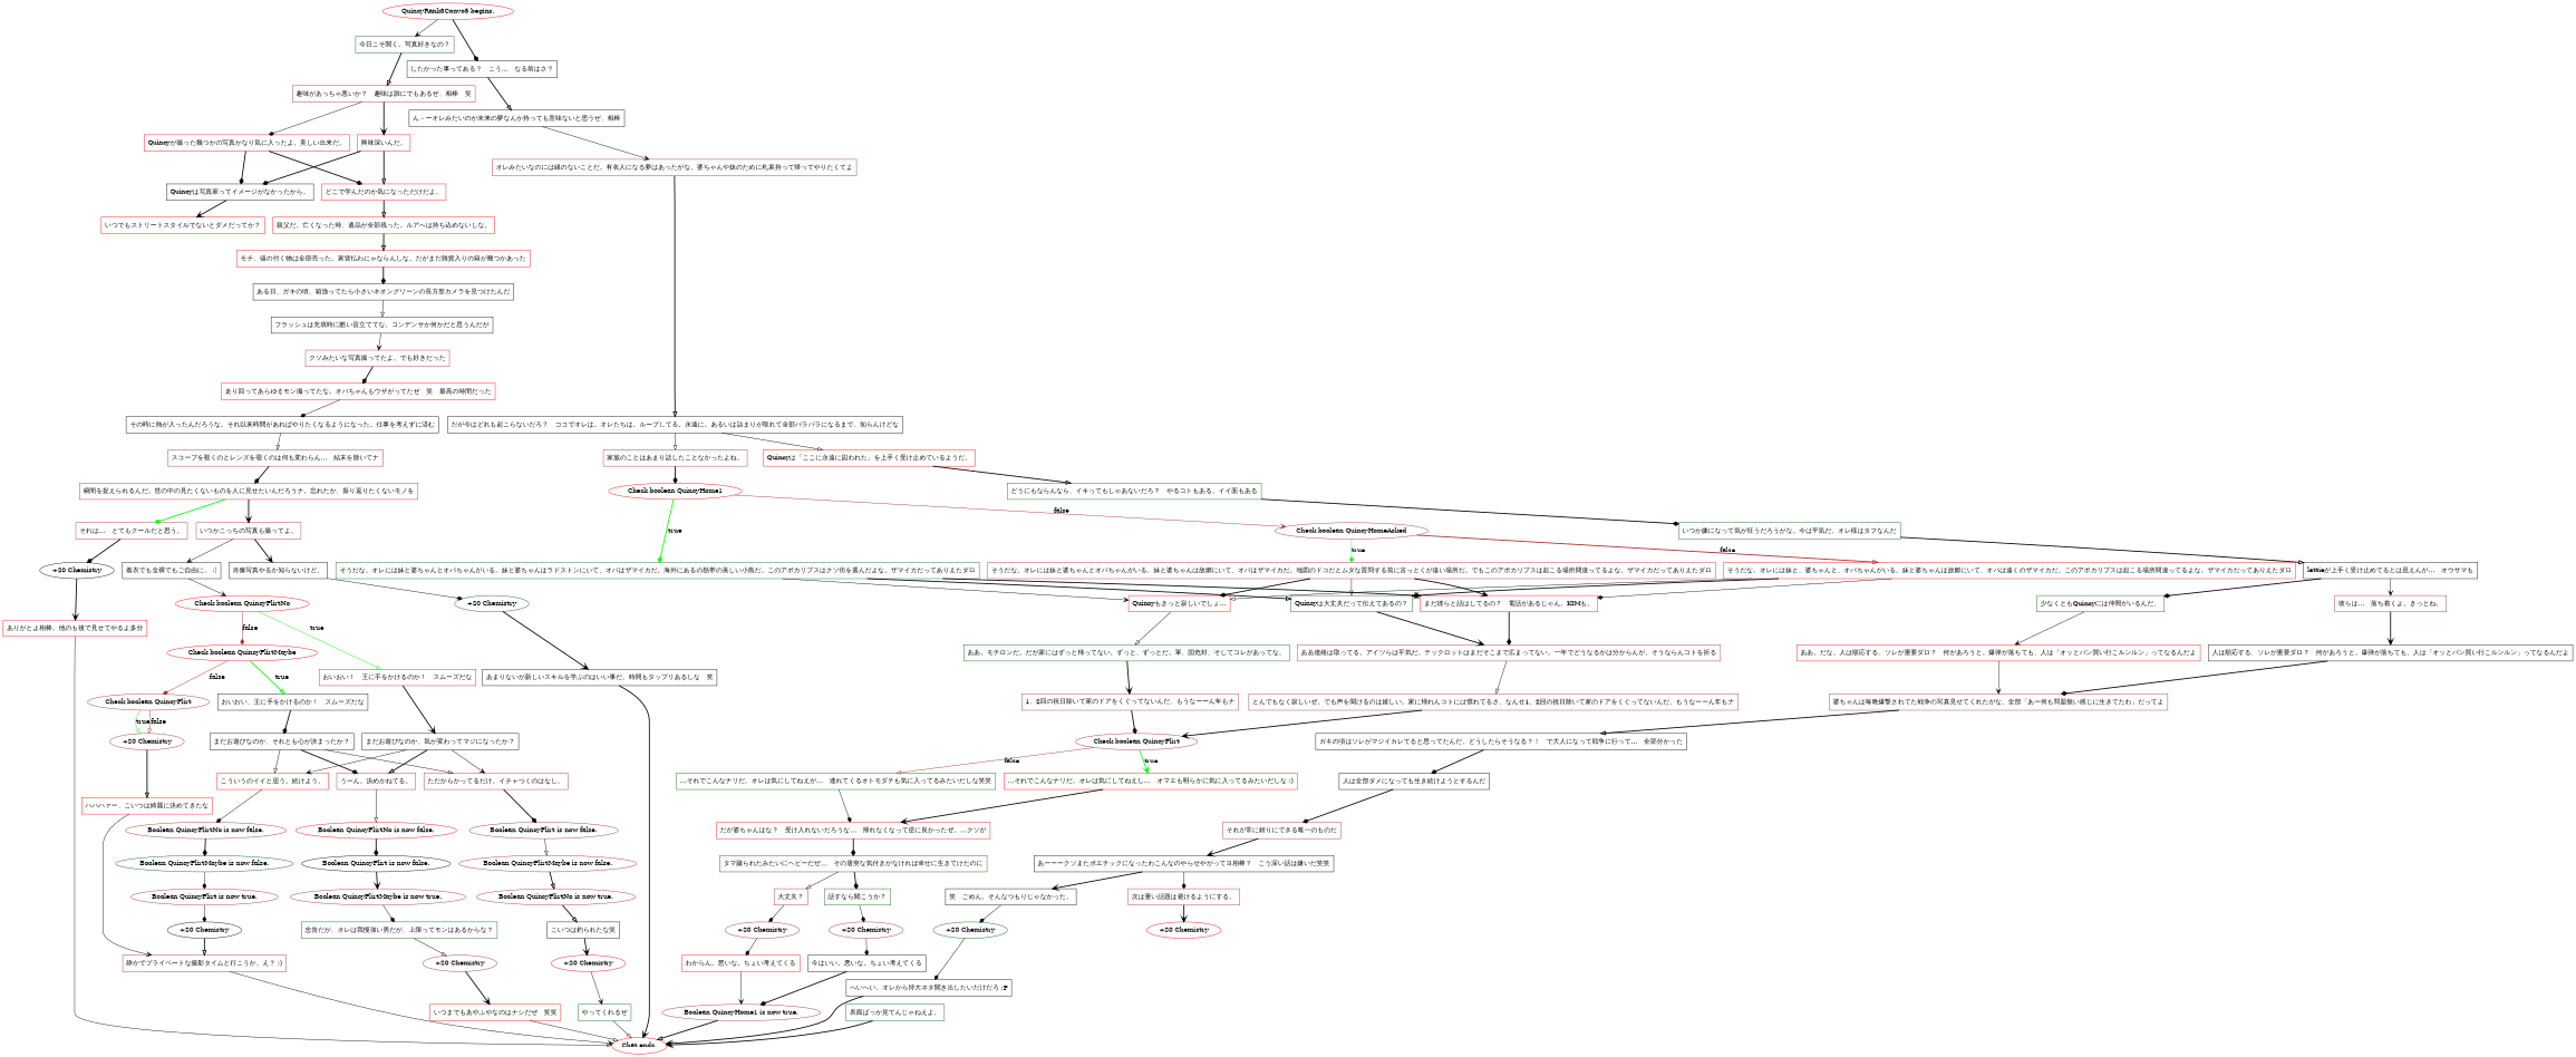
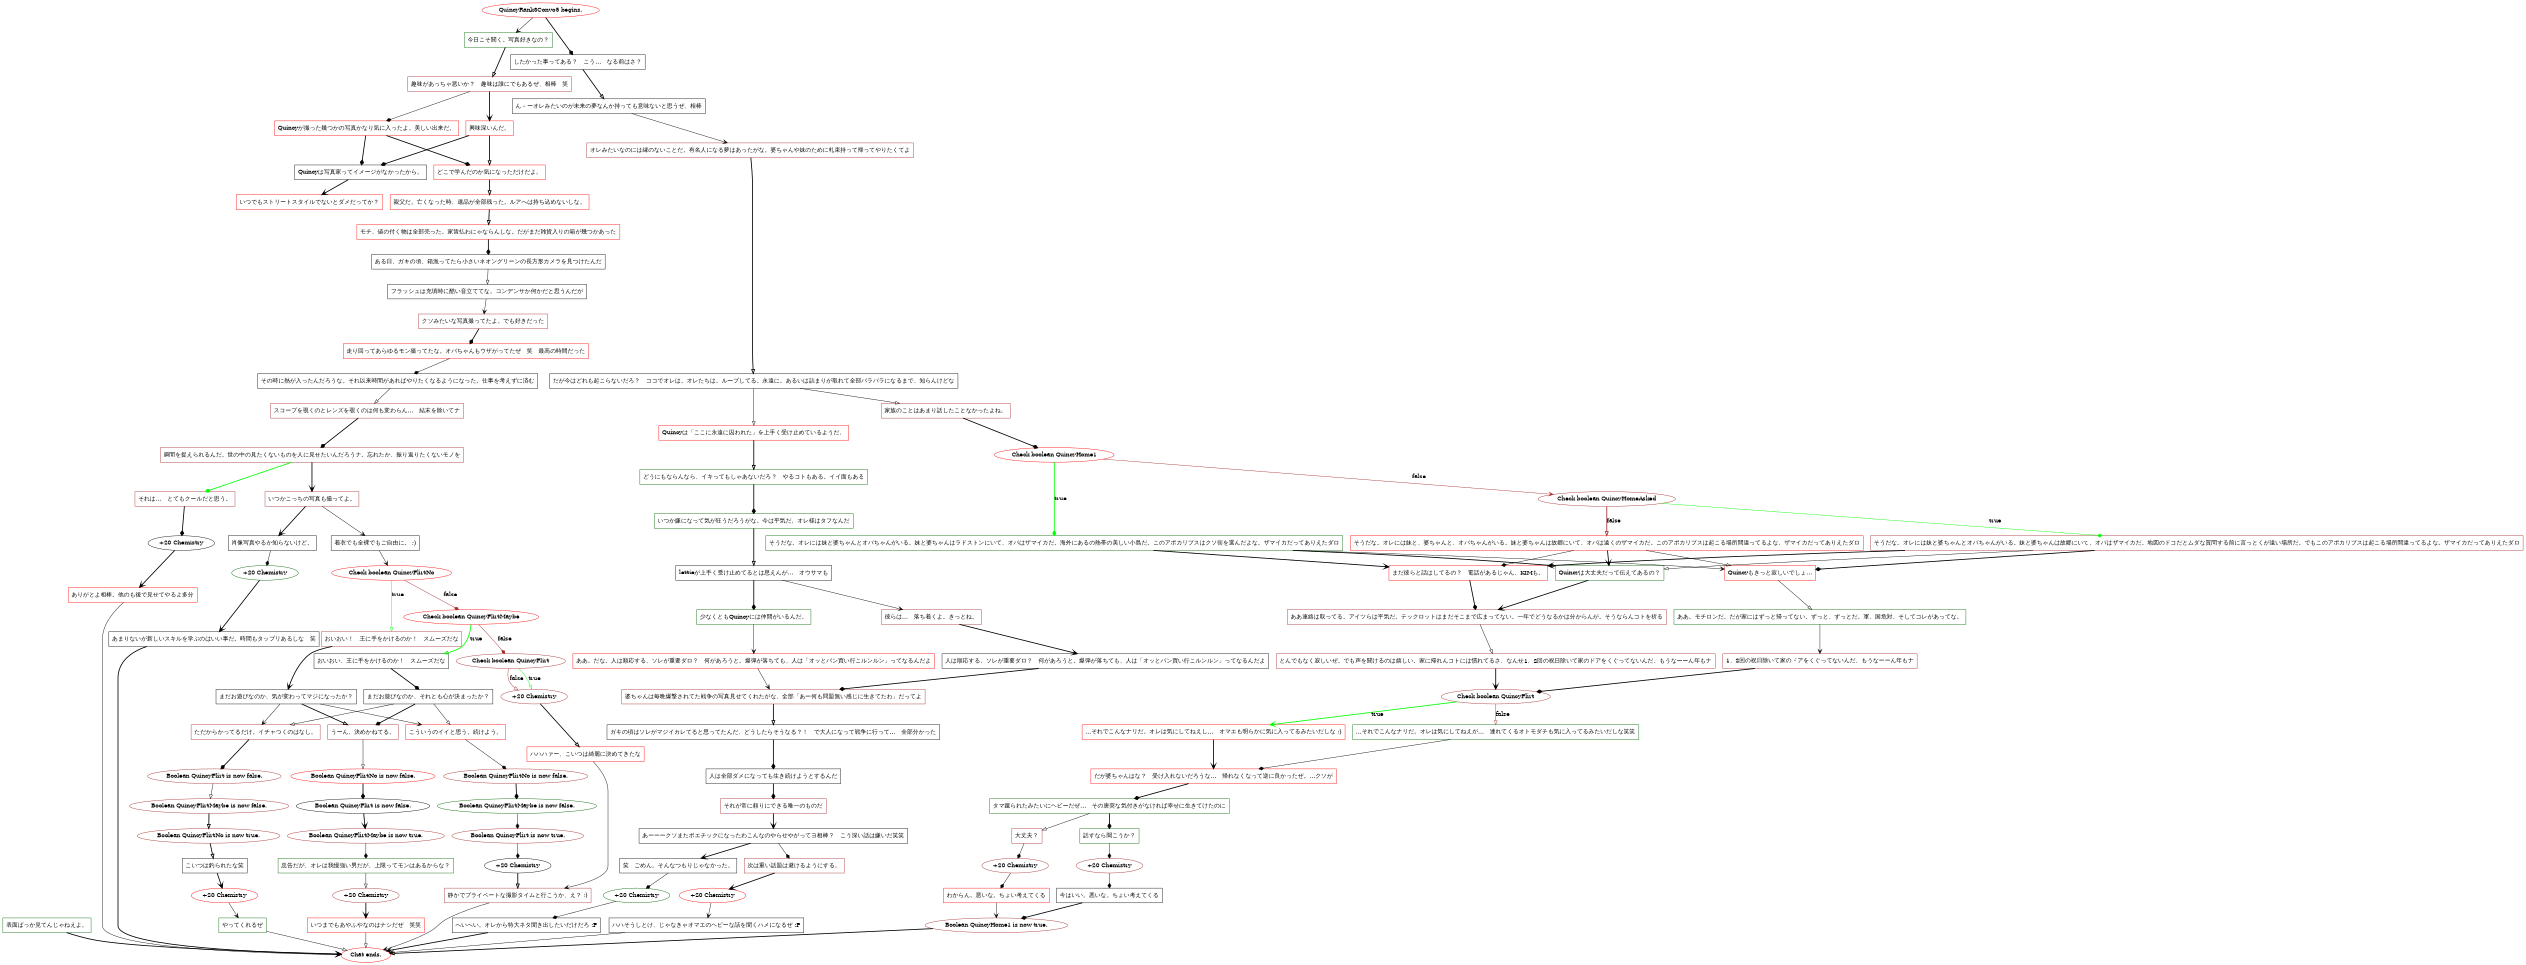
  digraph {
    node [color=brown shape=box]
    edge [arrowhead=diamond style=bold]
    "QuincyRank3Convo5 begins." [color=red shape=""]
    n2 [color=darkgreen label="今日こそ聞く。写真好きなの？"]
    n3 [color=black label="したかった事ってある？　こう…　なる前はさ？"]
    n4 [label="趣味があっちゃ悪いか？　趣味は誰にでもあるぜ、相棒　笑"]
    n5 [color=black label="ん－ーオレみたいのが未来の夢なんか持っても意味ないと思うぜ、相棒"]
    n6 [color=red label="Quincyが撮った幾つかの写真かなり気に入ったよ。美しい出来だ。"]
    n7 [color=red label="興味深いんだ。"]
    n8 [label="オレみたいなのには縁のないことだ。有名人になる夢はあったがな。婆ちゃんや妹のために札束持って帰ってやりたくてよ"]
    n9 [color=red label="どこで学んだのか気になっただけだよ。"]
    n10 [color=black label="Quincyは写真家ってイメージがなかったから。"]
    n11 [color=black label="だが今はどれも起こらないだろ？　ココでオレは。オレたちは。ループしてる。永遠に。あるいは詰まりが取れて全部バラバラになるまで、知らんけどな"]
    n12 [color=red label="親父だ。亡くなった時、遺品が全部残った。ルアへは持ち込めないしな。"]
    n13 [color=red label="いつでもストリートスタイルでないとダメだってか？"]
    n14 [color=red label="Quincyは「ここに永遠に囚われた」を上手く受け止めているようだ。"]
    n15 [label="家族のことはあまり話したことなかったよね。"]
    n16 [color=red label="モチ、値の付く物は全部売った。家賃払わにゃならんしな。だがまだ雑貨入りの箱が幾つかあった"]
    n17 [color=darkgreen label="どうにもならんなら、イキってもしゃあないだろ？　やるコトもある。イイ面もある"]
    n18 [color=red label="Check boolean QuincyHome1" shape=""]
    n19 [color=black label="ある日、ガキの頃、箱漁ってたら小さいネオングリーンの長方形カメラを見つけたんだ"]
    n20 [color=darkgreen label="表面ばっか見てんじゃねえよ。"]
    "Chat ends." [color=red shape=""]
    n22 [color=darkgreen label="いつか嫌になって気が狂うだろうがな。今は平気だ。オレ様はタフなんだ"]
    n23 [color=darkgreen label="そうだな。オレには妹と婆ちゃんとオバちゃんがいる。妹と婆ちゃんはラドストンにいて、オバはザマイカだ。海外にあるの熱帯の美しい小島だ。このアポカリプスはクソ街を選んだよな。ザマイカだってありえたダロ"]
    n24 [label="Check boolean QuincyHomeAsked" shape=""]
    n25 [color=black label="フラッシュは充填時に酷い音立ててな。コンデンサか何かだと思うんだが"]
    n26 [color=black label="lettieが上手く受け止めてるとは思えんが…　オウサマも"]
    n27 [color=red label="まだ彼らと話はしてるの？　電話があるじゃん。KIMも。"]
    n28 [color=darkgreen label="Quincyは大丈夫だって伝えてあるの？"]
    n29 [color=red label="Quincyもきっと寂しいでしょ…"]
    n30 [label="そうだな。オレには妹と婆ちゃんとオバちゃんがいる。妹と婆ちゃんは故郷にいて、オバはザマイカだ。地図のドコだとムダな質問する前に言っとくが遠い場所だ。でもこのアポカリプスは起こる場所間違ってるよな。ザマイカだってありえたダロ"]
    n31 [color=red label="そうだな。オレには妹と、婆ちゃんと、オバちゃんがいる。妹と婆ちゃんは故郷にいて、オバは遠くのザマイカだ。このアポカリプスは起こる場所間違ってるよな。ザマイカだってありえたダロ"]
    n32 [label="クソみたいな写真撮ってたよ。でも好きだった"]
    n33 [color=darkgreen label="少なくともQuincyには仲間がいるんだ。"]
    n34 [label="彼らは…　落ち着くよ。きっとね。"]
    n35 [label="ああ連絡は取ってる。アイツらは平気だ。テックロットはまだそこまで広まってない。一年でどうなるかは分からんが。そうならんコトを祈る"]
    n36 [color=darkgreen label="ああ。モチロンだ。だが家にはずっと帰ってない。ずっと、ずっとだ。軍、国危対、そしてコレがあってな。"]
    n37 [color=red label="走り回ってあらゆるモン撮ってたな。オバちゃんもウザがってたぜ　笑　最高の時間だった"]
    n38 [color=red label="ああ。だな。人は順応する、ソレが重要ダロ？　何があろうと。爆弾が落ちても、人は「オッとパン買い行こルンルン」ってなるんだよ"]
    n39 [color=black label="人は順応する、ソレが重要ダロ？　何があろうと。爆弾が落ちても、人は「オッとパン買い行こルンルン」ってなるんだよ"]
    n40 [label="とんでもなく寂しいぜ。でも声を聞けるのは嬉しい。家に帰れんコトには慣れてるさ、なんせ1、2回の祝日除いて家のドアをくぐってないんだ、もうなーーん年もナ"]
    n41 [label="1、2回の祝日除いて家のドアをくぐってないんだ、もうなーーん年もナ"]
    n42 [color=black label="その時に熱が入ったんだろうな。それ以来時間があればやりたくなるようになった。仕事を考えずに済む"]
    n43 [label="婆ちゃんは毎晩爆撃されてた戦争の写真見せてくれたがな、全部「あー何も問題無い感じに生きてたわ」だってよ"]
    n44 [label="Check boolean QuincyFlirt" shape=""]
    n45 [label="スコープを覗くのとレンズを覗くのは何も変わらん…　結末を除いてナ"]
    n46 [color=black label="ガキの頃はソレがマジイカレてると思ってたんだ、どうしたらそうなる？！　で大人になって戦争に行って…　全部分かった"]
    n47 [color=red label="…それでこんなナリだ。オレは気にしてねえし…　オマエも明らかに気に入ってるみたいだしな ;)"]
    n48 [color=darkgreen label="…それでこんなナリだ。オレは気にしてねえが…　連れてくるオトモダチも気に入ってるみたいだしな笑笑"]
    n49 [label="瞬間を捉えられるんだ。世の中の見たくないものを人に見せたいんだろうナ。忘れたか、振り返りたくないモノを"]
    n50 [color=black label="人は全部ダメになっても生き続けようとするんだ"]
    n51 [color=red label="だが婆ちゃんはな？　受け入れないだろうな…　帰れなくなって逆に良かったぜ。…クソが"]
    n52 [label="いつかこっちの写真も撮ってよ。"]
    n53 [label="それは…　とてもクールだと思う。"]
    n54 [label="それが常に頼りにできる唯一のものだ"]
    n55 [color=darkgreen label="タマ蹴られたみたいにヘビーだぜ…　その唐突な気付きがなければ幸せに生きてけたのに"]
    n56 [color=black label="着衣でも全裸でもご自由に。 ;)"]
    n57 [color=black label="肖像写真やるか知らないけど。"]
    n58 [color=black label="+20 Chemistry" shape=""]
    n59 [color=black label="あーーークソまたポエチックになったわこんなのやらせやがってヨ相棒？　こう深い話は嫌いだ笑笑"]
    n60 [label="大丈夫？"]
    n61 [color=darkgreen label="話すなら聞こうか？"]
    n62 [color=red label="Check boolean QuincyFlirtNo" shape=""]
    n63 [color=darkgreen label="+20 Chemistry" shape=""]
    n64 [color=red label="ありがとよ相棒。他のも後で見せてやるよ多分"]
    n65 [color=black label="笑　ごめん。そんなつもりじゃなかった。"]
    n66 [label="次は重い話題は避けるようにする。"]
    n67 [label="+20 Chemistry" shape=""]
    n68 [label="+20 Chemistry" shape=""]
    n69 [label="おいおい！　王に手をかけるのか！　スムーズだな"]
    n70 [color=red label="Check boolean QuincyFlirtMaybe" shape=""]
    n71 [color=black label="あまりないが新しいスキルを学ぶのはいい事だ。時間もタップリあるしな　笑"]
    n72 [color=darkgreen label="+20 Chemistry" shape=""]
    n73 [color=red label="+20 Chemistry" shape=""]
    n74 [color=red label="わからん。悪いな。ちょい考えてくる"]
    n75 [color=black label="今はいい。悪いな。ちょい考えてくる"]
    n76 [color=black label="まだお遊びなのか、気が変わってマジになったか？"]
    n77 [color=black label="おいおい、王に手をかけるのか！　スムーズだな"]
    n78 [label="Check boolean QuincyFlirt" shape=""]
    n79 [color=black label="へいへい。オレから特大ネタ聞き出したいだけだろ :P"]
+   n80 [color=black label="ハハそうしとけ、じゃなきゃオマエのヘビーな話を聞くハメになるぜ :P"]
    n81 [label="Boolean QuincyHome1 is now true." shape=""]
    n82 [color=red label="こういうのイイと思う。続けよう。"]
    n83 [label="うーん。決めかねてる。"]
    n84 [label="ただからかってるだけ。イチャつくのはなし。"]
    n85 [color=black label="まだお遊びなのか、それとも心が決まったか？"]
    n86 [label="+20 Chemistry" shape=""]
    n87 [label="Boolean QuincyFlirtNo is now false." shape=""]
    n88 [color=red label="Boolean QuincyFlirtNo is now false." shape=""]
    n89 [label="Boolean QuincyFlirt is now false." shape=""]
    n90 [color=red label="ハハハァー、こいつは綺麗に決めてきたな"]
    n91 [color=darkgreen label="Boolean QuincyFlirtMaybe is now false." shape=""]
    n92 [color=black label="Boolean QuincyFlirt is now false." shape=""]
    n93 [label="Boolean QuincyFlirtMaybe is now false." shape=""]
    n94 [label="静かでプライベートな撮影タイムと行こうか、え？ ;)"]
    n95 [label="Boolean QuincyFlirt is now true." shape=""]
    n96 [label="Boolean QuincyFlirtMaybe is now true." shape=""]
    n97 [label="Boolean QuincyFlirtNo is now true." shape=""]
    n98 [color=black label="+20 Chemistry" shape=""]
    n99 [color=darkgreen label="忠告だが、オレは我慢強い男だが、上限ってモンはあるからな？"]
    n100 [color=black label="こいつは釣られたな笑"]
    n101 [label="+20 Chemistry" shape=""]
    n102 [color=red label="+20 Chemistry" shape=""]
    n103 [color=red label="いつまでもあやふやなのはナシだぜ　笑笑"]
    n104 [color=darkgreen label="やってくれるぜ"]
    "QuincyRank3Convo5 begins." -> n2 [arrowhead=vee style=solid]
    "QuincyRank3Convo5 begins." -> n3
    n2 -> n4 [arrowhead=onormal]
    n3 -> n5 [arrowhead=onormal]
    n4 -> n6 [style=solid]
    n4 -> n7 [arrowhead=vee]
    n5 -> n8 [arrowhead=vee style=solid]
    n6 -> n9
    n6 -> n10
    n7 -> n9 [arrowhead=onormal]
    n7 -> n10
    n8 -> n11 [arrowhead=onormal]
    n9 -> n12 [arrowhead=onormal]
    n10 -> n13 [arrowhead=vee]
    n11 -> n14 [arrowhead=onormal style=solid]
    n11 -> n15 [arrowhead=onormal style=solid]
    n12 -> n16 [arrowhead=onormal]
    n14 -> n17 [arrowhead=onormal]
    n15 -> n18
    n16 -> n19
    n17 -> n22
    n18 -> n23 [color=green label=true]
    n18 -> n24 [arrowhead=vee color=brown label=false style=solid]
    n19 -> n25 [arrowhead=onormal style=solid]
    n20 -> "Chat ends." [arrowhead=vee]
    n22 -> n26 [arrowhead=onormal]
    n23 -> n27 [arrowhead=vee]
    n23 -> n28 [arrowhead=onormal]
    n23 -> n29 [arrowhead=vee style=solid]
    n24 -> n30 [color=green label=true style=solid]
    n24 -> n31 [arrowhead=onormal color=brown label=false]
    n25 -> n32 [arrowhead=vee style=solid]
    n26 -> n33
    n26 -> n34 [arrowhead=vee style=solid]
    n27 -> n35
    n28 -> n35 [arrowhead=vee]
    n29 -> n36 [arrowhead=onormal style=solid]
    n30 -> n27 [arrowhead=vee]
    n30 -> n28 [arrowhead=onormal style=solid]
    n30 -> n29
    n31 -> n27 [style=solid]
    n31 -> n28 [arrowhead=vee]
    n31 -> n29 [arrowhead=onormal style=solid]
    n32 -> n37
    n33 -> n38 [arrowhead=vee style=solid]
    n34 -> n39 [arrowhead=vee]
    n35 -> n40 [arrowhead=onormal style=solid]
-   n36 -> n41 [arrowhead=vee]
+   n36 -> n41 [arrowhead=vee style=solid]
    n37 -> n42 [style=solid]
    n38 -> n43 [arrowhead=vee style=solid]
    n39 -> n43
    n40 -> n44 [arrowhead=vee]
    n41 -> n44
    n42 -> n45 [arrowhead=onormal style=solid]
    n43 -> n46 [arrowhead=onormal]
    n44 -> n47 [arrowhead=vee color=green label=true]
    n44 -> n48 [arrowhead=onormal color=brown label=false style=solid]
    n45 -> n49
    n46 -> n50
    n47 -> n51 [arrowhead=vee]
    n48 -> n51 [style=solid]
    n49 -> n52 [arrowhead=vee]
    n49 -> n53 [color=green]
    n50 -> n54
    n51 -> n55
    n52 -> n56 [arrowhead=vee style=solid]
    n52 -> n57 [arrowhead=vee]
    n53 -> n58
    n54 -> n59 [arrowhead=vee]
    n55 -> n60 [arrowhead=onormal style=solid]
    n55 -> n61
    n56 -> n62 [arrowhead=vee style=solid]
    n57 -> n63 [style=solid]
    n58 -> n64 [arrowhead=vee]
    n59 -> n65 [arrowhead=vee]
    n59 -> n66 [style=solid]
    n60 -> n67 [style=solid]
    n61 -> n68 [style=solid]
    n62 -> n69 [arrowhead=onormal color=green label=true style=solid]
    n62 -> n70 [color=brown label=false style=solid]
    n63 -> n71 [arrowhead=vee]
    n64 -> "Chat ends." [arrowhead=onormal style=solid]
    n65 -> n72 [style=solid]
    n66 -> n73 [arrowhead=vee]
    n67 -> n74 [style=solid]
    n68 -> n75 [style=solid]
    n69 -> n76 [arrowhead=vee]
    n70 -> n77 [arrowhead=onormal color=green label=true]
    n70 -> n78 [color=brown label=false style=solid]
    n71 -> "Chat ends." [arrowhead=vee]
    n72 -> n79 [style=solid]
+   n73 -> n80 [arrowhead=vee style=solid]
    n74 -> n81 [arrowhead=vee style=solid]
    n75 -> n81
    n76 -> n82 [arrowhead=vee style=solid]
    n76 -> n83 [arrowhead=onormal]
    n76 -> n84 [arrowhead=vee style=solid]
    n77 -> n85
    n78 -> n86 [arrowhead=onormal color=green label=true style=solid]
    n78 -> n86 [arrowhead=onormal color=brown label=false style=solid]
    n79 -> "Chat ends." [arrowhead=vee]
+   n80 -> "Chat ends." [arrowhead=vee style=solid]
    n81 -> "Chat ends." [arrowhead=onormal]
    n82 -> n87 [style=solid]
    n83 -> n88 [arrowhead=onormal style=solid]
    n84 -> n89
    n85 -> n82 [arrowhead=onormal style=solid]
    n85 -> n83
    n85 -> n84 [arrowhead=onormal style=solid]
    n86 -> n90 [arrowhead=onormal]
    n87 -> n91
    n88 -> n92
    n89 -> n93 [arrowhead=onormal style=solid]
    n90 -> n94 [arrowhead=vee style=solid]
    n91 -> n95 [style=solid]
    n92 -> n96 [arrowhead=vee]
    n93 -> n97 [arrowhead=onormal]
    n94 -> "Chat ends." [arrowhead=vee style=solid]
    n95 -> n98 [style=solid]
    n96 -> n99 [style=solid]
    n97 -> n100 [arrowhead=onormal]
    n98 -> n94 [arrowhead=onormal]
    n99 -> n101 [arrowhead=onormal style=solid]
    n100 -> n102 [arrowhead=vee]
    n101 -> n103 [arrowhead=vee]
    n102 -> n104 [arrowhead=vee style=solid]
    n103 -> "Chat ends." [arrowhead=onormal style=solid]
    n104 -> "Chat ends." [arrowhead=onormal style=solid]
  }
